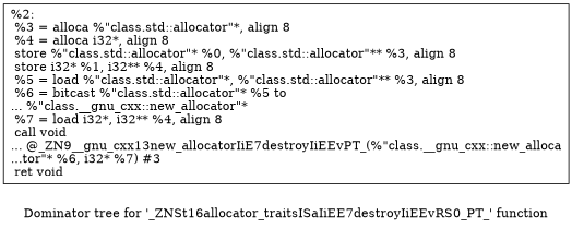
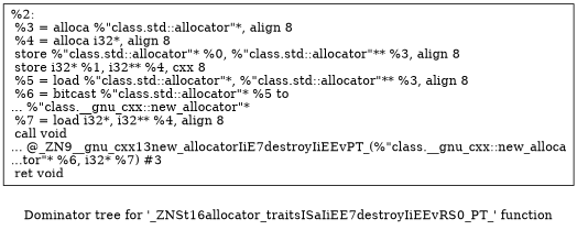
  digraph {
    label="Dominator tree for '_ZNSt16allocator_traitsISaIiEE7destroyIiEEvRS0_PT_' function"
-   n1 [label="{%2:\l  %3 = alloca %\"class.std::allocator\"*, align 8\l  %4 = alloca i32*, align 8\l  store %\"class.std::allocator\"* %0, %\"class.std::allocator\"** %3, align 8\l  store i32* %1, i32** %4, align 8\l  %5 = load %\"class.std::allocator\"*, %\"class.std::allocator\"** %3, align 8\l  %6 = bitcast %\"class.std::allocator\"* %5 to\l... %\"class.__gnu_cxx::new_allocator\"*\l  %7 = load i32*, i32** %4, align 8\l  call void\l... @_ZN9__gnu_cxx13new_allocatorIiE7destroyIiEEvPT_(%\"class.__gnu_cxx::new_alloca\l...tor\"* %6, i32* %7) #3\l  ret void\l}" shape=record style=filled fillcolor=white]
+   n1 [label="{%2:\l  %3 = alloca %\"class.std::allocator\"*, align 8\l  %4 = alloca i32*, align 8\l  store %\"class.std::allocator\"* %0, %\"class.std::allocator\"** %3, align 8\l  store i32* %1, i32** %4, cxx 8\l  %5 = load %\"class.std::allocator\"*, %\"class.std::allocator\"** %3, align 8\l  %6 = bitcast %\"class.std::allocator\"* %5 to\l... %\"class.__gnu_cxx::new_allocator\"*\l  %7 = load i32*, i32** %4, align 8\l  call void\l... @_ZN9__gnu_cxx13new_allocatorIiE7destroyIiEEvPT_(%\"class.__gnu_cxx::new_alloca\l...tor\"* %6, i32* %7) #3\l  ret void\l}" shape=record style=filled fillcolor=white]
  }
